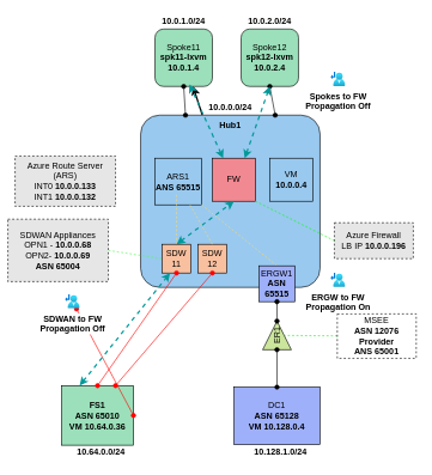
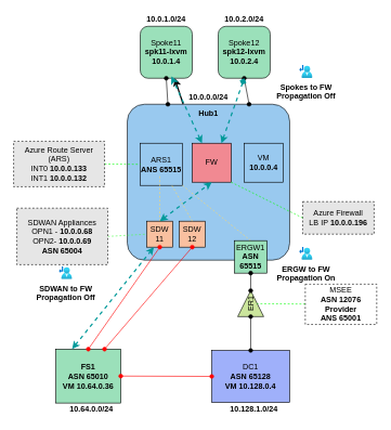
  <mxCell id="0" />
  <mxCell id="1" parent="0" />
  <mxCell id="2" value="Spoke12&lt;br&gt;&lt;b style=&quot;border-color: var(--border-color);&quot;&gt;spk12-lxvm&lt;br style=&quot;border-color: var(--border-color);&quot;&gt;10.0.2.4&lt;/b&gt;" style="rounded=1;whiteSpace=wrap;html=1;fillColor=#9BE0BA;" parent="1" vertex="1"><mxGeometry x="335" y="40" width="80" height="80" as="geometry" /></mxCell>
  <mxCell id="3" value="Spoke11&lt;br&gt;&lt;b&gt;spk11-lxvm&lt;br&gt;10.0.1.4&lt;/b&gt;" style="rounded=1;whiteSpace=wrap;html=1;fillColor=#9BE0BA;" parent="1" vertex="1"><mxGeometry x="215" y="40" width="80" height="80" as="geometry" /></mxCell>
  <mxCell id="4" value="" style="edgeStyle=none;html=1;strokeWidth=2;" parent="1" source="5" target="3" edge="1"><mxGeometry relative="1" as="geometry" /></mxCell>
  <mxCell id="5" value="&lt;b&gt;Hub1&lt;br&gt;&lt;br&gt;&lt;/b&gt;" style="rounded=1;whiteSpace=wrap;html=1;verticalAlign=top;fillColor=#99C9EF;arcSize=11;" parent="1" vertex="1"><mxGeometry x="195" y="160" width="250" height="240" as="geometry" /></mxCell>
  <mxCell id="6" value="ER1" style="triangle;whiteSpace=wrap;html=1;rotation=-90;fillColor=#CBE59C;" parent="1" vertex="1"><mxGeometry x="365" y="447" width="40" height="40" as="geometry" /></mxCell>
  <mxCell id="7" value="ARS1&lt;br&gt;&lt;b&gt;ANS 65515&lt;/b&gt;" style="whiteSpace=wrap;html=1;aspect=fixed;fillColor=#99c9ef;" parent="1" vertex="1"><mxGeometry x="215" y="220" width="65" height="65" as="geometry" /></mxCell>
  <mxCell id="8" style="rounded=0;orthogonalLoop=1;jettySize=auto;html=1;exitX=0;exitY=0.5;exitDx=0;exitDy=0;dashed=1;strokeColor=#FFD966;endArrow=none;endFill=0;" parent="1" source="9" edge="1"><mxGeometry relative="1" as="geometry"><mxPoint x="245" y="270" as="targetPoint" /></mxGeometry></mxCell>
  <mxCell id="9" value="SDW&lt;br&gt;11" style="whiteSpace=wrap;html=1;aspect=fixed;fillColor=#F9C0A0;direction=south;" parent="1" vertex="1"><mxGeometry x="225" y="340" width="40" height="40" as="geometry" /></mxCell>
  <mxCell id="10" value="FW" style="whiteSpace=wrap;html=1;aspect=fixed;gradientColor=none;fillStyle=auto;fillColor=#F18992;" parent="1" vertex="1"><mxGeometry x="295" y="220" width="60" height="60" as="geometry" /></mxCell>
  <mxCell id="11" style="rounded=0;orthogonalLoop=1;jettySize=auto;html=1;exitX=0.5;exitY=0;exitDx=0;exitDy=0;entryX=1;entryY=1;entryDx=0;entryDy=0;endArrow=none;endFill=0;dashed=1;strokeColor=#FFD966;" parent="1" source="18" target="7" edge="1"><mxGeometry relative="1" as="geometry"><mxPoint x="275" y="340" as="sourcePoint" /></mxGeometry></mxCell>
  <mxCell id="12" value="DC1&lt;br&gt;&lt;b&gt;ASN 65128&lt;br&gt;VM 10.128.0.4&lt;br&gt;&lt;/b&gt;" style="rounded=0;whiteSpace=wrap;html=1;fillColor=#9FB0FA;" parent="1" vertex="1"><mxGeometry x="325" y="539" width="120" height="80" as="geometry" /></mxCell>
  <mxCell id="13" value="&lt;b&gt;FS1&lt;br&gt;ASN 65010&lt;br&gt;VM 10.64.0.36&lt;br&gt;&lt;/b&gt;" style="rounded=0;whiteSpace=wrap;html=1;fillColor=#9BE0BA;" parent="1" vertex="1"><mxGeometry x="85" y="537" width="100" height="83" as="geometry" /></mxCell>
  <mxCell id="14" style="rounded=0;orthogonalLoop=1;jettySize=auto;html=1;exitX=0.5;exitY=1;exitDx=0;exitDy=0;entryX=0.75;entryY=0;entryDx=0;entryDy=0;startArrow=oval;startFill=1;endArrow=oval;endFill=1;" parent="1" source="2" target="5" edge="1"><mxGeometry relative="1" as="geometry" /></mxCell>
  <mxCell id="15" style="rounded=0;orthogonalLoop=1;jettySize=auto;html=1;exitX=0.5;exitY=1;exitDx=0;exitDy=0;entryX=0.25;entryY=0;entryDx=0;entryDy=0;startArrow=oval;startFill=1;endArrow=oval;endFill=1;" parent="1" source="3" target="5" edge="1"><mxGeometry relative="1" as="geometry" /></mxCell>
- <mxCell id="16" style="rounded=0;orthogonalLoop=1;jettySize=auto;html=1;exitX=1;exitY=0.5;exitDx=0;exitDy=0;endArrow=oval;endFill=1;startArrow=oval;startFill=1;strokeColor=#FF0000;" parent="1" source="13" target="45" edge="1"><mxGeometry relative="1" as="geometry" /></mxCell>
+ <mxCell id="16" style="rounded=0;orthogonalLoop=1;jettySize=auto;html=1;exitX=1;exitY=0.5;exitDx=0;exitDy=0;endArrow=oval;endFill=1;startArrow=oval;startFill=1;strokeColor=#FF0000;entryX=0;entryY=0.5;entryDx=0;entryDy=0;" parent="1" source="13" target="12" edge="1"><mxGeometry relative="1" as="geometry" /></mxCell>
  <mxCell id="17" style="rounded=0;orthogonalLoop=1;jettySize=auto;html=1;exitX=0.5;exitY=0;exitDx=0;exitDy=0;startArrow=oval;startFill=1;endArrow=oval;endFill=1;strokeColor=#FF0000;entryX=1;entryY=0.5;entryDx=0;entryDy=0;" parent="1" source="13" target="9" edge="1"><mxGeometry relative="1" as="geometry"><mxPoint x="235" y="380" as="targetPoint" /></mxGeometry></mxCell>
- <mxCell id="18" value="ERGW1&lt;br&gt;&lt;b&gt;ASN 65515&lt;/b&gt;" style="whiteSpace=wrap;html=1;aspect=fixed;fillStyle=auto;fillColor=#9FB0FA;" parent="1" vertex="1"><mxGeometry x="360" y="370" width="50" height="50" as="geometry" /></mxCell>
+ <mxCell id="18" value="ERGW1&lt;br&gt;&lt;b&gt;ASN 65515&lt;/b&gt;" style="whiteSpace=wrap;html=1;aspect=fixed;fillStyle=auto;fillColor=#9be0ba;" parent="1" vertex="1"><mxGeometry x="360" y="370" width="50" height="50" as="geometry" /></mxCell>
  <mxCell id="19" value="10.0.1.0/24" style="text;html=1;strokeColor=none;fillColor=none;align=center;verticalAlign=middle;whiteSpace=wrap;rounded=0;fontStyle=1" parent="1" vertex="1"><mxGeometry x="215" y="20" width="80" height="20" as="geometry" /></mxCell>
  <mxCell id="20" value="10.0.2.0/24" style="text;html=1;strokeColor=none;fillColor=none;align=center;verticalAlign=middle;whiteSpace=wrap;rounded=0;fontStyle=1" parent="1" vertex="1"><mxGeometry x="335" y="20" width="80" height="20" as="geometry" /></mxCell>
  <mxCell id="21" value="&lt;b&gt;10.64.0.0/24&lt;/b&gt;" style="text;html=1;strokeColor=none;fillColor=none;align=center;verticalAlign=middle;whiteSpace=wrap;rounded=0;" parent="1" vertex="1"><mxGeometry x="100" y="620" width="80" height="20" as="geometry" /></mxCell>
  <mxCell id="22" value="10.0.0.0/24" style="text;html=1;strokeColor=none;fillColor=none;align=center;verticalAlign=middle;whiteSpace=wrap;rounded=0;fontStyle=1" parent="1" vertex="1"><mxGeometry x="280" y="140" width="80" height="20" as="geometry" /></mxCell>
  <mxCell id="23" value="&lt;b&gt;10.128.1.0/24&lt;/b&gt;" style="text;html=1;strokeColor=none;fillColor=none;align=center;verticalAlign=middle;whiteSpace=wrap;rounded=0;" parent="1" vertex="1"><mxGeometry x="350" y="619" width="80" height="20" as="geometry" /></mxCell>
  <mxCell id="24" style="rounded=0;orthogonalLoop=1;jettySize=auto;html=1;exitX=1;exitY=0.5;exitDx=0;exitDy=0;entryX=0.5;entryY=1;entryDx=0;entryDy=0;startArrow=oval;startFill=1;endArrow=oval;endFill=1;" parent="1" source="6" target="18" edge="1"><mxGeometry relative="1" as="geometry" /></mxCell>
  <mxCell id="25" style="rounded=0;orthogonalLoop=1;jettySize=auto;html=1;exitX=0.5;exitY=0;exitDx=0;exitDy=0;startArrow=oval;startFill=1;endArrow=oval;endFill=1;entryX=0;entryY=0.5;entryDx=0;entryDy=0;" parent="1" source="12" target="6" edge="1"><mxGeometry relative="1" as="geometry"><mxPoint x="330" y="500" as="targetPoint" /></mxGeometry></mxCell>
  <mxCell id="26" value="" style="endArrow=classic;startArrow=classic;html=1;rounded=0;dashed=1;strokeWidth=2;entryX=0.5;entryY=1;entryDx=0;entryDy=0;exitX=0;exitY=0.5;exitDx=0;exitDy=0;strokeColor=#009999;" parent="1" source="9" target="10" edge="1"><mxGeometry width="50" height="50" relative="1" as="geometry"><mxPoint x="251" y="345" as="sourcePoint" /><mxPoint x="301" y="305" as="targetPoint" /></mxGeometry></mxCell>
  <mxCell id="27" value="" style="endArrow=classic;startArrow=classic;html=1;rounded=0;dashed=1;strokeWidth=2;entryX=0.5;entryY=1;entryDx=0;entryDy=0;exitX=0.25;exitY=0;exitDx=0;exitDy=0;strokeColor=#009999;" parent="1" source="10" edge="1"><mxGeometry width="50" height="50" relative="1" as="geometry"><mxPoint x="313" y="277" as="sourcePoint" /><mxPoint x="263" y="117" as="targetPoint" /></mxGeometry></mxCell>
+ <mxCell id="28" style="rounded=0;orthogonalLoop=1;jettySize=auto;html=1;exitX=1;exitY=0.5;exitDx=0;exitDy=0;entryX=0;entryY=0.5;entryDx=0;entryDy=0;dashed=1;startArrow=none;startFill=0;endArrow=none;endFill=0;strokeColor=#00FF00;" parent="1" source="29" target="7" edge="1"><mxGeometry relative="1" as="geometry" /></mxCell>
  <mxCell id="29" value="&lt;font style=&quot;&quot;&gt;Azure Route Server (ARS)&lt;br&gt;&lt;div style=&quot;&quot;&gt;INT0 &lt;b&gt;10.0.0.133&lt;/b&gt;&lt;/div&gt;&lt;div style=&quot;&quot;&gt;INT1 &lt;b&gt;10.0.0.132&lt;/b&gt;&lt;/div&gt;&lt;/font&gt;" style="text;html=1;strokeColor=default;fillColor=#E6E6E6;align=center;verticalAlign=middle;whiteSpace=wrap;rounded=0;dashed=1;" parent="1" vertex="1"><mxGeometry x="20" y="217" width="140" height="70" as="geometry" /></mxCell>
  <mxCell id="30" style="rounded=0;orthogonalLoop=1;jettySize=auto;html=1;exitX=1;exitY=0.5;exitDx=0;exitDy=0;entryX=0.5;entryY=1;entryDx=0;entryDy=0;dashed=1;startArrow=none;startFill=0;endArrow=none;endFill=0;strokeColor=#4dfe4d;" parent="1" source="31" target="9" edge="1"><mxGeometry relative="1" as="geometry" /></mxCell>
- <mxCell id="31" value="SDWAN Appliances&lt;br&gt;OPN1 -&amp;nbsp;&lt;b&gt;10.0.0.68&lt;/b&gt;&lt;br&gt;OPN2-&amp;nbsp;&lt;b&gt;10.0.0.69&lt;br&gt;ASN 65004&lt;br&gt;&lt;/b&gt;" style="text;html=1;strokeColor=default;fillColor=#E6E6E6;align=center;verticalAlign=middle;whiteSpace=wrap;rounded=0;dashed=1;" parent="1" vertex="1"><mxGeometry x="10" y="305" width="140" height="87" as="geometry" /></mxCell>
+ <mxCell id="31" value="SDWAN Appliances&lt;br&gt;OPN1 -&amp;nbsp;&lt;b&gt;10.0.0.68&lt;/b&gt;&lt;br&gt;OPN2-&amp;nbsp;&lt;b&gt;10.0.0.69&lt;br&gt;ASN 65004&lt;br&gt;&lt;/b&gt;" style="text;html=1;strokeColor=default;fillColor=#E6E6E6;align=center;verticalAlign=middle;whiteSpace=wrap;rounded=0;dashed=1;" parent="1" vertex="1"><mxGeometry x="25" y="320" width="140" height="87" as="geometry" /></mxCell>
  <mxCell id="32" value="Azure Firewall&lt;br&gt;LB IP&amp;nbsp;&lt;b&gt;10.0.0.196&lt;/b&gt;" style="text;html=1;strokeColor=default;fillColor=#E6E6E6;align=center;verticalAlign=middle;whiteSpace=wrap;rounded=0;dashed=1;" parent="1" vertex="1"><mxGeometry x="465" y="310" width="110" height="50" as="geometry" /></mxCell>
  <mxCell id="33" style="rounded=0;orthogonalLoop=1;jettySize=auto;html=1;entryX=0.5;entryY=1;entryDx=0;entryDy=0;dashed=1;strokeColor=#00FF00;endArrow=none;endFill=0;" parent="1" source="38" target="6" edge="1"><mxGeometry relative="1" as="geometry"><mxPoint x="665" y="412.5" as="sourcePoint" /><mxPoint x="625" y="395" as="targetPoint" /></mxGeometry></mxCell>
  <mxCell id="34" value="" style="endArrow=classic;startArrow=classic;html=1;rounded=0;dashed=1;strokeWidth=2;strokeColor=#009999;entryX=1;entryY=0.5;entryDx=0;entryDy=0;exitX=0.25;exitY=0;exitDx=0;exitDy=0;" parent="1" source="13" edge="1"><mxGeometry width="50" height="50" relative="1" as="geometry"><mxPoint x="206" y="740" as="sourcePoint" /><mxPoint x="236" y="380" as="targetPoint" /></mxGeometry></mxCell>
  <mxCell id="35" value="SDW&lt;br&gt;12" style="whiteSpace=wrap;html=1;aspect=fixed;fillColor=#F9C0A0;direction=south;" parent="1" vertex="1"><mxGeometry x="275" y="340" width="40" height="40" as="geometry" /></mxCell>
  <mxCell id="36" style="rounded=0;orthogonalLoop=1;jettySize=auto;html=1;exitX=0;exitY=0.5;exitDx=0;exitDy=0;dashed=1;strokeColor=#FFD966;endArrow=none;endFill=0;entryX=0.75;entryY=1;entryDx=0;entryDy=0;" parent="1" source="35" target="7" edge="1"><mxGeometry relative="1" as="geometry"><mxPoint x="255" y="280" as="targetPoint" /><mxPoint x="255" y="350" as="sourcePoint" /></mxGeometry></mxCell>
  <mxCell id="37" style="rounded=0;orthogonalLoop=1;jettySize=auto;html=1;startArrow=oval;startFill=1;endArrow=oval;endFill=1;strokeColor=#FF0000;entryX=1;entryY=0.5;entryDx=0;entryDy=0;exitX=0.75;exitY=0;exitDx=0;exitDy=0;" parent="1" source="13" target="35" edge="1"><mxGeometry relative="1" as="geometry"><mxPoint x="255" y="390" as="targetPoint" /><mxPoint x="215" y="740" as="sourcePoint" /></mxGeometry></mxCell>
  <mxCell id="38" value="MSEE&lt;br&gt;&lt;b&gt;ASN 12076&lt;br&gt;Provider&lt;br&gt;ANS 65001&lt;br&gt;&lt;/b&gt;" style="text;html=1;strokeColor=default;fillColor=none;align=center;verticalAlign=middle;whiteSpace=wrap;rounded=0;dashed=1;" parent="1" vertex="1"><mxGeometry x="469" y="437" width="110" height="62" as="geometry" /></mxCell>
- <mxCell id="39" value="" style="endArrow=classic;startArrow=classic;html=1;rounded=0;dashed=1;strokeWidth=2;entryX=0.5;entryY=1;entryDx=0;entryDy=0;strokeColor=#009999;exitX=0.75;exitY=0;exitDx=0;exitDy=0;" parent="1" source="10" target="2" edge="1"><mxGeometry width="50" height="50" relative="1" as="geometry"><mxPoint x="345" y="220" as="sourcePoint" /><mxPoint x="273" y="127" as="targetPoint" /></mxGeometry></mxCell>
+ <mxCell id="39" value="" style="endArrow=diamond;startArrow=classic;html=1;rounded=0;dashed=1;strokeWidth=2;entryX=0.5;entryY=1;entryDx=0;entryDy=0;strokeColor=#009999;exitX=0.75;exitY=0;exitDx=0;exitDy=0;" parent="1" source="10" target="2" edge="1"><mxGeometry width="50" height="50" relative="1" as="geometry"><mxPoint x="345" y="220" as="sourcePoint" /><mxPoint x="273" y="127" as="targetPoint" /></mxGeometry></mxCell>
  <mxCell id="40" value="" style="rounded=0;orthogonalLoop=1;jettySize=auto;html=1;exitX=0;exitY=0.5;exitDx=0;exitDy=0;dashed=1;startArrow=none;startFill=0;endArrow=none;endFill=0;strokeColor=#00FF00;entryX=1;entryY=1;entryDx=0;entryDy=0;" parent="1" source="32" target="10" edge="1"><mxGeometry relative="1" as="geometry"><mxPoint x="465" y="255" as="sourcePoint" /><mxPoint x="360" y="250" as="targetPoint" /></mxGeometry></mxCell>
  <mxCell id="41" value="VM&lt;br&gt;&lt;b&gt;10.0.0.4&lt;/b&gt;" style="text;align=center;html=1;verticalAlign=middle;whiteSpace=wrap;rounded=0;fontSize=12;strokeColor=default;" parent="1" vertex="1"><mxGeometry x="375" y="220" width="60" height="60" as="geometry" /></mxCell>
  <mxCell id="42" value="UDR" parent="0" />
  <mxCell id="43" value="Spokes to FW&lt;br&gt;Propagation Off" style="aspect=fixed;html=1;points=[];align=center;image;fontSize=12;image=img/lib/azure2/networking/Route_Tables.svg;fontStyle=1" vertex="1" parent="42"><mxGeometry x="460" y="100" width="20.65" height="20" as="geometry" /></mxCell>
  <mxCell id="44" value="ERGW to FW&lt;br&gt;Propagation On" style="aspect=fixed;html=1;points=[];align=center;image;fontSize=12;image=img/lib/azure2/networking/Route_Tables.svg;fontStyle=1" vertex="1" parent="42"><mxGeometry x="460" y="380" width="20.65" height="20" as="geometry" /></mxCell>
  <mxCell id="45" value="SDWAN to FW&lt;br&gt;Propagation Off" style="aspect=fixed;html=1;points=[];align=center;image;fontSize=12;image=img/lib/azure2/networking/Route_Tables.svg;fontStyle=1" vertex="1" parent="42"><mxGeometry x="90" y="410" width="20.65" height="20" as="geometry" /></mxCell>
